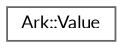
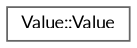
  digraph {
    rankdir=LR
    fontname=Lato
-   n1 [color=grey40 fillcolor=white fontname=Lato fontsize=10 height=0.2 label="Ark::Value" shape=box style=filled width=0.4]
+   n1 [color=grey40 fillcolor=white fontname=Lato fontsize=10 height=0.2 label="Value::Value" shape=box style=filled width=0.4]
  }
